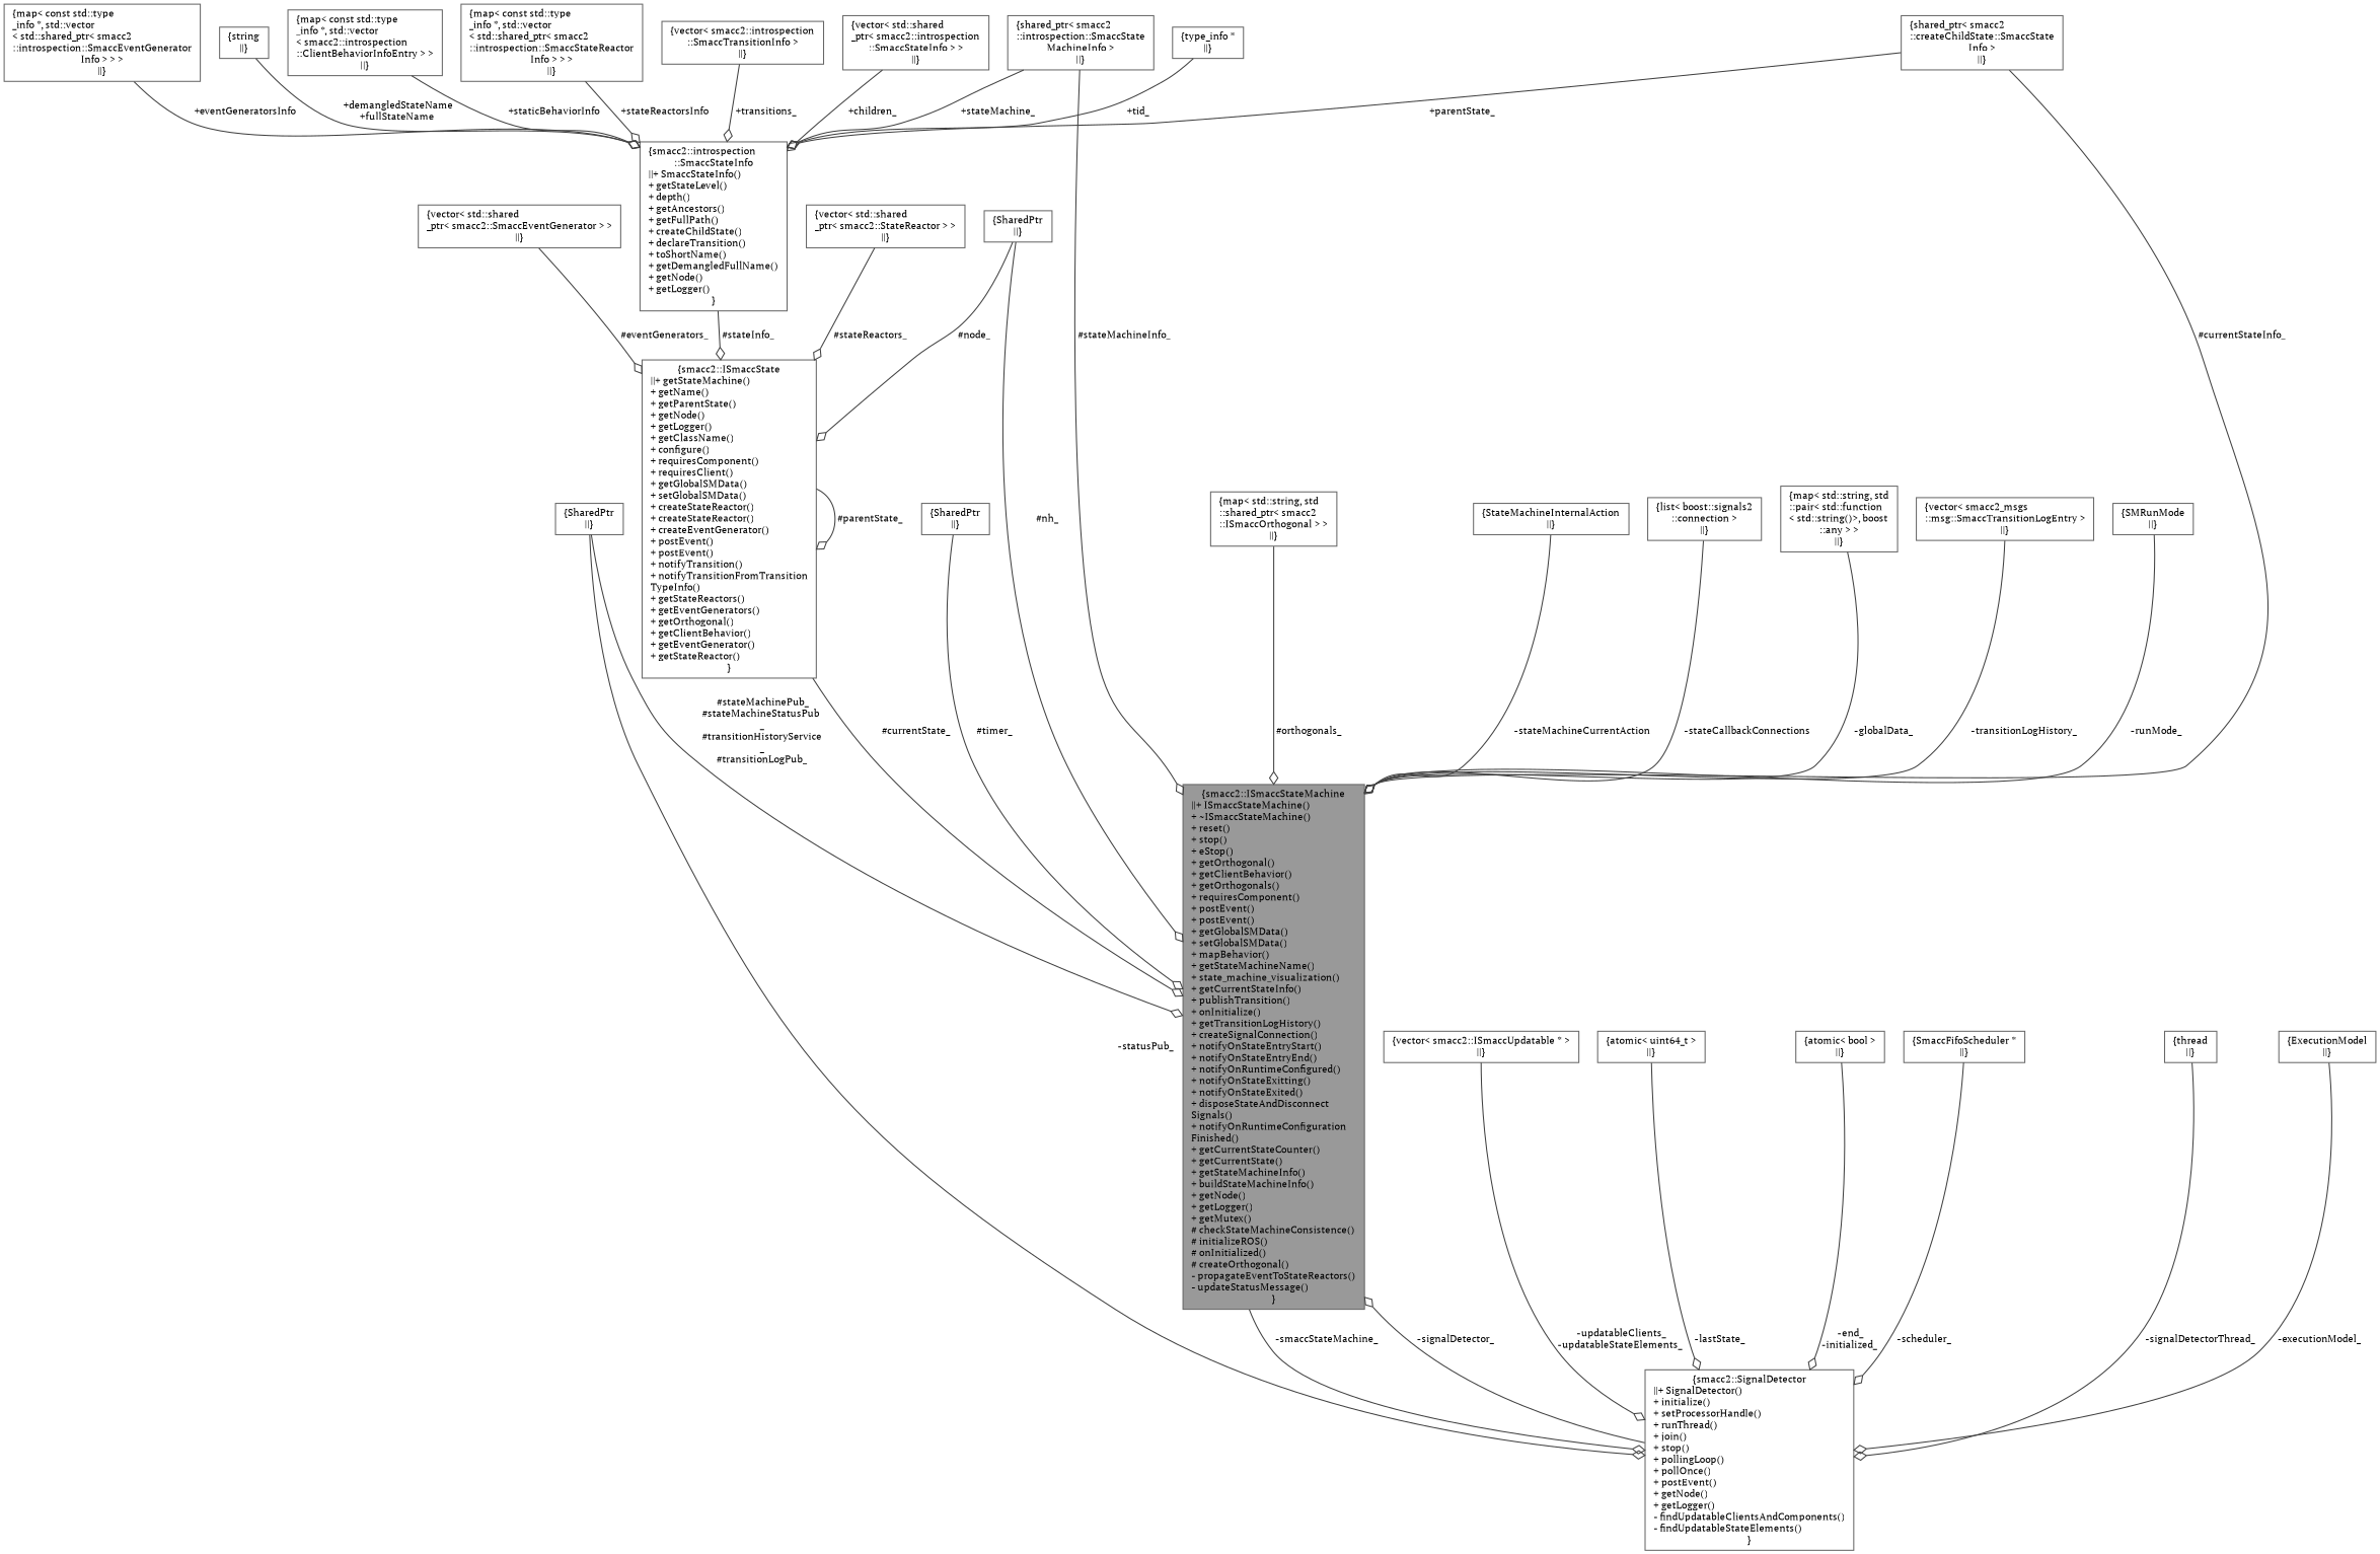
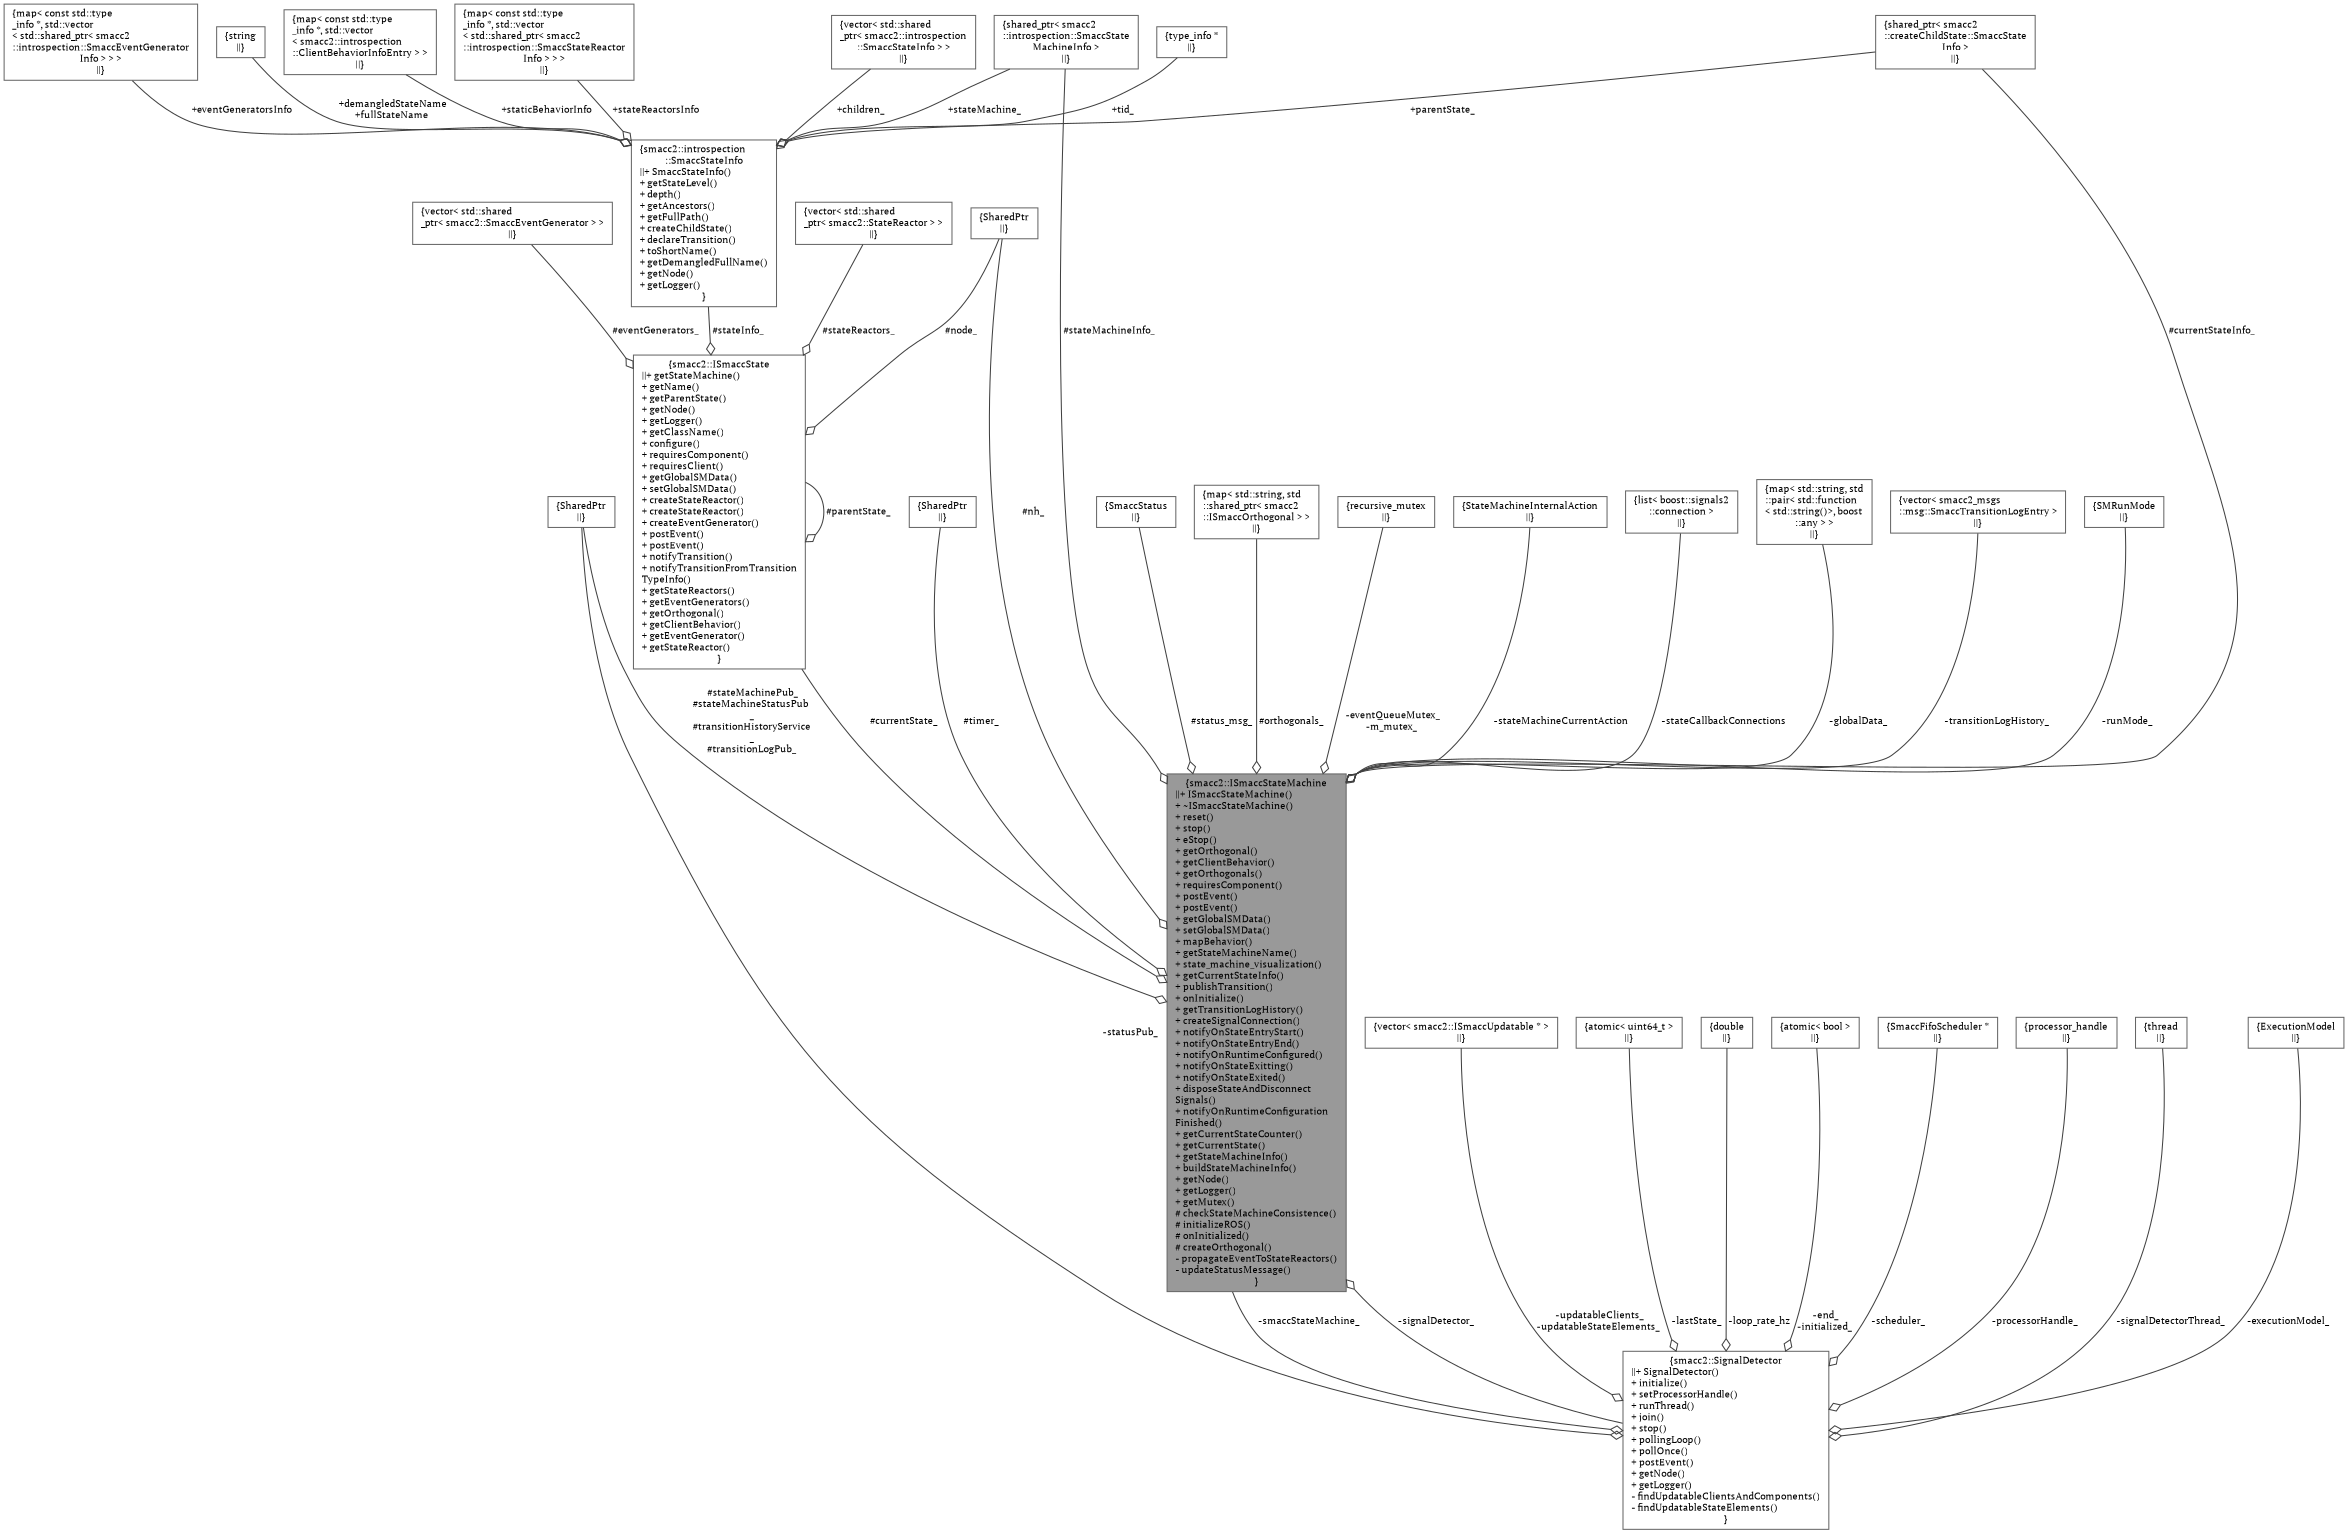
  digraph {
    fontname="PT Serif"
    node [color=gray40 fillcolor=white fontname="PT Serif" fontsize=10 shape=box style=filled]
    edge [arrowhead=odiamond color=grey25 fontname="PT Serif" fontsize=10 labelfontname=Helvetica labelfontsize=10 style=solid]
    n1 [fillcolor=grey60 fontcolor=black height=0.2 label="{smacc2::ISmaccStateMachine\n||+ ISmaccStateMachine()\l+ ~ISmaccStateMachine()\l+ reset()\l+ stop()\l+ eStop()\l+ getOrthogonal()\l+ getClientBehavior()\l+ getOrthogonals()\l+ requiresComponent()\l+ postEvent()\l+ postEvent()\l+ getGlobalSMData()\l+ setGlobalSMData()\l+ mapBehavior()\l+ getStateMachineName()\l+ state_machine_visualization()\l+ getCurrentStateInfo()\l+ publishTransition()\l+ onInitialize()\l+ getTransitionLogHistory()\l+ createSignalConnection()\l+ notifyOnStateEntryStart()\l+ notifyOnStateEntryEnd()\l+ notifyOnRuntimeConfigured()\l+ notifyOnStateExitting()\l+ notifyOnStateExited()\l+ disposeStateAndDisconnect\lSignals()\l+ notifyOnRuntimeConfiguration\lFinished()\l+ getCurrentStateCounter()\l+ getCurrentState()\l+ getStateMachineInfo()\l+ buildStateMachineInfo()\l+ getNode()\l+ getLogger()\l+ getMutex()\l# checkStateMachineConsistence()\l# initializeROS()\l# onInitialized()\l# createOrthogonal()\l- propagateEventToStateReactors()\l- updateStatusMessage()\l}" width=0.4]
    n2 [height=0.2 label="{smacc2::SignalDetector\n||+ SignalDetector()\l+ initialize()\l+ setProcessorHandle()\l+ runThread()\l+ join()\l+ stop()\l+ pollingLoop()\l+ pollOnce()\l+ postEvent()\l+ getNode()\l+ getLogger()\l- findUpdatableClientsAndComponents()\l- findUpdatableStateElements()\l}" width=0.4]
    n3 [height=0.2 label="{SharedPtr\n||}" width=0.4]
    n4 [height=0.2 label="{smacc2::ISmaccState\n||+ getStateMachine()\l+ getName()\l+ getParentState()\l+ getNode()\l+ getLogger()\l+ getClassName()\l+ configure()\l+ requiresComponent()\l+ requiresClient()\l+ getGlobalSMData()\l+ setGlobalSMData()\l+ createStateReactor()\l+ createStateReactor()\l+ createEventGenerator()\l+ postEvent()\l+ postEvent()\l+ notifyTransition()\l+ notifyTransitionFromTransition\lTypeInfo()\l+ getStateReactors()\l+ getEventGenerators()\l+ getOrthogonal()\l+ getClientBehavior()\l+ getEventGenerator()\l+ getStateReactor()\l}" width=0.4]
    n5 [height=0.2 label="{SharedPtr\n||}" width=0.4]
    n6 [height=0.2 label="{SharedPtr\n||}" width=0.4]
    n7 [height=0.2 label="{vector\< std::shared\l_ptr\< smacc2::StateReactor \> \>\n||}" width=0.4]
    n8 [height=0.2 label="{vector\< std::shared\l_ptr\< smacc2::SmaccEventGenerator \> \>\n||}" width=0.4]
    n9 [height=0.2 label="{smacc2::introspection\l::SmaccStateInfo\n||+ SmaccStateInfo()\l+ getStateLevel()\l+ depth()\l+ getAncestors()\l+ getFullPath()\l+ createChildState()\l+ declareTransition()\l+ toShortName()\l+ getDemangledFullName()\l+ getNode()\l+ getLogger()\l}" width=0.4]
    n10 [height=0.2 label="{map\< const std::type\l_info *, std::vector\l\< smacc2::introspection\l::ClientBehaviorInfoEntry \> \>\n||}" width=0.4]
    n11 [height=0.2 label="{map\< const std::type\l_info *, std::vector\l\< std::shared_ptr\< smacc2\l::introspection::SmaccStateReactor\lInfo \> \> \>\n||}" width=0.4]
    n12 [height=0.2 label="{map\< const std::type\l_info *, std::vector\l\< std::shared_ptr\< smacc2\l::introspection::SmaccEventGenerator\lInfo \> \> \>\n||}" width=0.4]
    n13 [height=0.2 label="{string\n||}" width=0.4]
    n14 [height=0.2 label="{shared_ptr\< smacc2\l::introspection::SmaccState\lMachineInfo \>\n||}" width=0.4]
    n15 [height=0.2 label="{shared_ptr\< smacc2\l::createChildState::SmaccState\lInfo \>\n||}" width=0.4]
-   n16 [height=0.2 label="{vector\< smacc2::introspection\l::SmaccTransitionInfo \>\n||}" width=0.4]
    n17 [height=0.2 label="{vector\< std::shared\l_ptr\< smacc2::introspection\l::SmaccStateInfo \> \>\n||}" width=0.4]
    n18 [height=0.2 label="{type_info *\n||}" width=0.4]
+   n19 [height=0.2 label="{SmaccStatus\n||}" width=0.4]
    n20 [height=0.2 label="{map\< std::string, std\l::shared_ptr\< smacc2\l::ISmaccOrthogonal \> \>\n||}" width=0.4]
+   n21 [height=0.2 label="{recursive_mutex\n||}" width=0.4]
    n22 [height=0.2 label="{StateMachineInternalAction\n||}" width=0.4]
    n23 [height=0.2 label="{list\< boost::signals2\l::connection \>\n||}" width=0.4]
    n24 [height=0.2 label="{map\< std::string, std\l::pair\< std::function\l\< std::string()\>, boost\l::any \> \>\n||}" width=0.4]
    n25 [height=0.2 label="{vector\< smacc2_msgs\l::msg::SmaccTransitionLogEntry \>\n||}" width=0.4]
    n26 [height=0.2 label="{SMRunMode\n||}" width=0.4]
    n27 [height=0.2 label="{vector\< smacc2::ISmaccUpdatable * \>\n||}" width=0.4]
    n28 [height=0.2 label="{atomic\< uint64_t \>\n||}" width=0.4]
+   n29 [height=0.2 label="{double\n||}" width=0.4]
    n30 [height=0.2 label="{atomic\< bool \>\n||}" width=0.4]
    n31 [height=0.2 label="{SmaccFifoScheduler *\n||}" width=0.4]
+   n32 [height=0.2 label="{processor_handle\n||}" width=0.4]
    n33 [height=0.2 label="{thread\n||}" width=0.4]
    n34 [height=0.2 label="{ExecutionModel\n||}" width=0.4]
    n1 -> n2 [label=" -smaccStateMachine_"]
    n2 -> n1 [label=" -signalDetector_"]
    n3 -> n1 [label=" #nh_"]
    n3 -> n4 [label=" #node_"]
    n4 -> n1 [label=" #currentState_"]
    n4 -> n4 [label=" #parentState_"]
    n5 -> n1 [label=" #timer_"]
    n6 -> n1 [label=" #stateMachinePub_\n#stateMachineStatusPub\l_\n#transitionHistoryService\l_\n#transitionLogPub_"]
    n6 -> n2 [label=" -statusPub_"]
    n7 -> n4 [label=" #stateReactors_"]
    n8 -> n4 [label=" #eventGenerators_"]
    n9 -> n4 [label=" #stateInfo_"]
    n10 -> n9 [label=" +staticBehaviorInfo"]
    n11 -> n9 [label=" +stateReactorsInfo"]
    n12 -> n9 [label=" +eventGeneratorsInfo"]
    n13 -> n9 [label=" +demangledStateName\n+fullStateName"]
    n14 -> n1 [label=" #stateMachineInfo_"]
    n14 -> n9 [label=" +stateMachine_"]
    n15 -> n1 [label=" #currentStateInfo_"]
    n15 -> n9 [label=" +parentState_"]
-   n16 -> n9 [label=" +transitions_"]
    n17 -> n9 [label=" +children_"]
    n18 -> n9 [label=" +tid_"]
+   n19 -> n1 [label=" #status_msg_"]
    n20 -> n1 [label=" #orthogonals_"]
+   n21 -> n1 [label=" -eventQueueMutex_\n-m_mutex_"]
    n22 -> n1 [label=" -stateMachineCurrentAction"]
    n23 -> n1 [label=" -stateCallbackConnections"]
    n24 -> n1 [label=" -globalData_"]
    n25 -> n1 [label=" -transitionLogHistory_"]
    n26 -> n1 [label=" -runMode_"]
    n27 -> n2 [label=" -updatableClients_\n-updatableStateElements_"]
    n28 -> n2 [label=" -lastState_"]
+   n29 -> n2 [label=" -loop_rate_hz"]
    n30 -> n2 [label=" -end_\n-initialized_"]
    n31 -> n2 [label=" -scheduler_"]
+   n32 -> n2 [label=" -processorHandle_"]
    n33 -> n2 [label=" -signalDetectorThread_"]
    n34 -> n2 [label=" -executionModel_"]
  }
